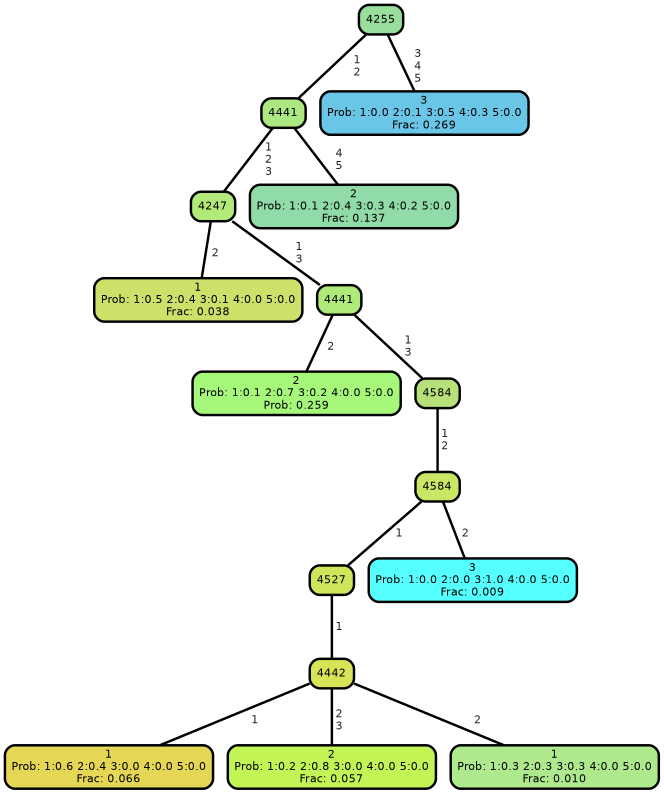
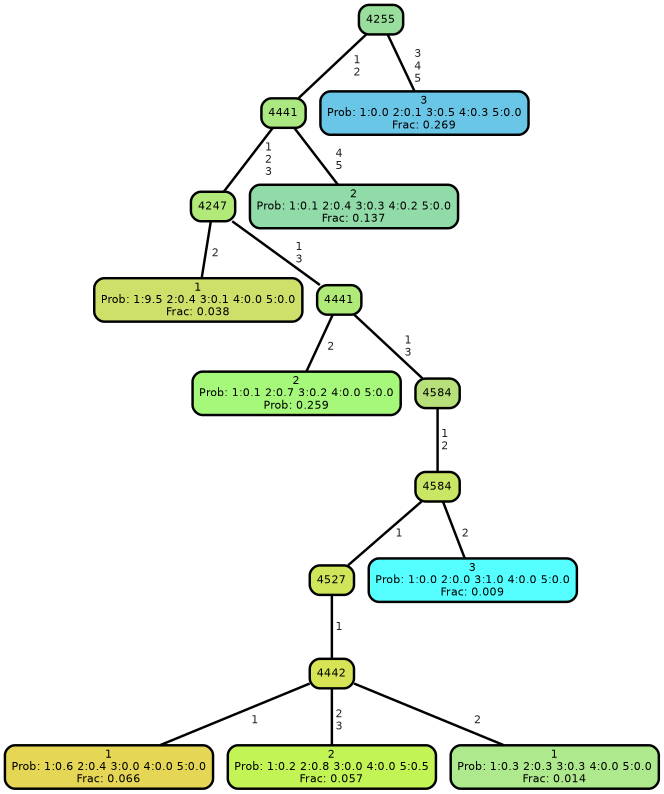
  graph {
    ranksep="0 equally"
    splines=straight
    node [color=black fontcolor=black fontname=helvetica penwidth=3 shape=box style="filled, rounded"]
    edge [color=black fontcolor=grey14 fontname=helvetica fontweight=bold penwidth=3]
-   n1 [fillcolor="#cfe06a" label="1\nProb: 1:0.5 2:0.4 3:0.1 4:0.0 5:0.0\nFrac: 0.038"]
+   n1 [fillcolor="#cfe06a" label="1\nProb: 1:9.5 2:0.4 3:0.1 4:0.0 5:0.0\nFrac: 0.038"]
    n2 [fillcolor="#b2ea79" label=4247]
    n3 [fillcolor="#b0eb7a" label=4441]
    n4 [fillcolor="#a6f87a" label="2\nProb: 1:0.1 2:0.7 3:0.2 4:0.0 5:0.0\nProb: 0.259"]
    n5 [fillcolor="#b8e07a" label=4584]
    n6 [fillcolor="#c9e765" label=4584]
    n7 [fillcolor="#e5d755" label="1\nProb: 1:0.6 2:0.4 3:0.0 4:0.0 5:0.0\nFrac: 0.066"]
    n8 [fillcolor="#d6e455" label=4442]
-   n9 [fillcolor="#c3f455" label="2\nProb: 1:0.2 2:0.8 3:0.0 4:0.0 5:0.0\nFrac: 0.057"]
-   n10 [fillcolor="#aeea8d" label="1\nProb: 1:0.3 2:0.3 3:0.3 4:0.0 5:0.0\nFrac: 0.010"]
+   n9 [fillcolor="#c3f455" label="2\nProb: 1:0.2 2:0.8 3:0.0 4:0.0 5:0.5\nFrac: 0.057"]
+   n10 [fillcolor="#aeea8d" label="1\nProb: 1:0.3 2:0.3 3:0.3 4:0.0 5:0.0\nFrac: 0.014"]
    n11 [fillcolor="#d1e55a" label=4527]
    n12 [fillcolor="#55ffff" label="3\nProb: 1:0.0 2:0.0 3:1.0 4:0.0 5:0.0\nFrac: 0.009"]
    n13 [fillcolor="#abe881" label=4441]
    n14 [fillcolor="#90dba7" label="2\nProb: 1:0.1 2:0.4 3:0.3 4:0.2 5:0.0\nFrac: 0.137"]
    n15 [fillcolor="#9ade9d" label=4255]
    n16 [fillcolor="#6ac6e7" label="3\nProb: 1:0.0 2:0.1 3:0.5 4:0.3 5:0.0\nFrac: 0.269"]
    subgraph sub_1 {
      rank=same
    }
    n2 -- n1 [label=" 2"]
    n2 -- n3 [label=" 1\n 3"]
    n3 -- n4 [label=" 2"]
    n3 -- n5 [label=" 1\n 3"]
    n5 -- n6 [label=" 1\n 2"]
    n6 -- n11 [label=" 1"]
    n6 -- n12 [label=" 2"]
    n8 -- n7 [label=" 1"]
    n8 -- n9 [label=" 2\n 3"]
    n8 -- n10 [label=" 2"]
    n11 -- n8 [label=" 1"]
    n13 -- n2 [label=" 1\n 2\n 3"]
    n13 -- n14 [label=" 4\n 5"]
    n15 -- n13 [label=" 1\n 2"]
    n15 -- n16 [label=" 3\n 4\n 5"]
  }
